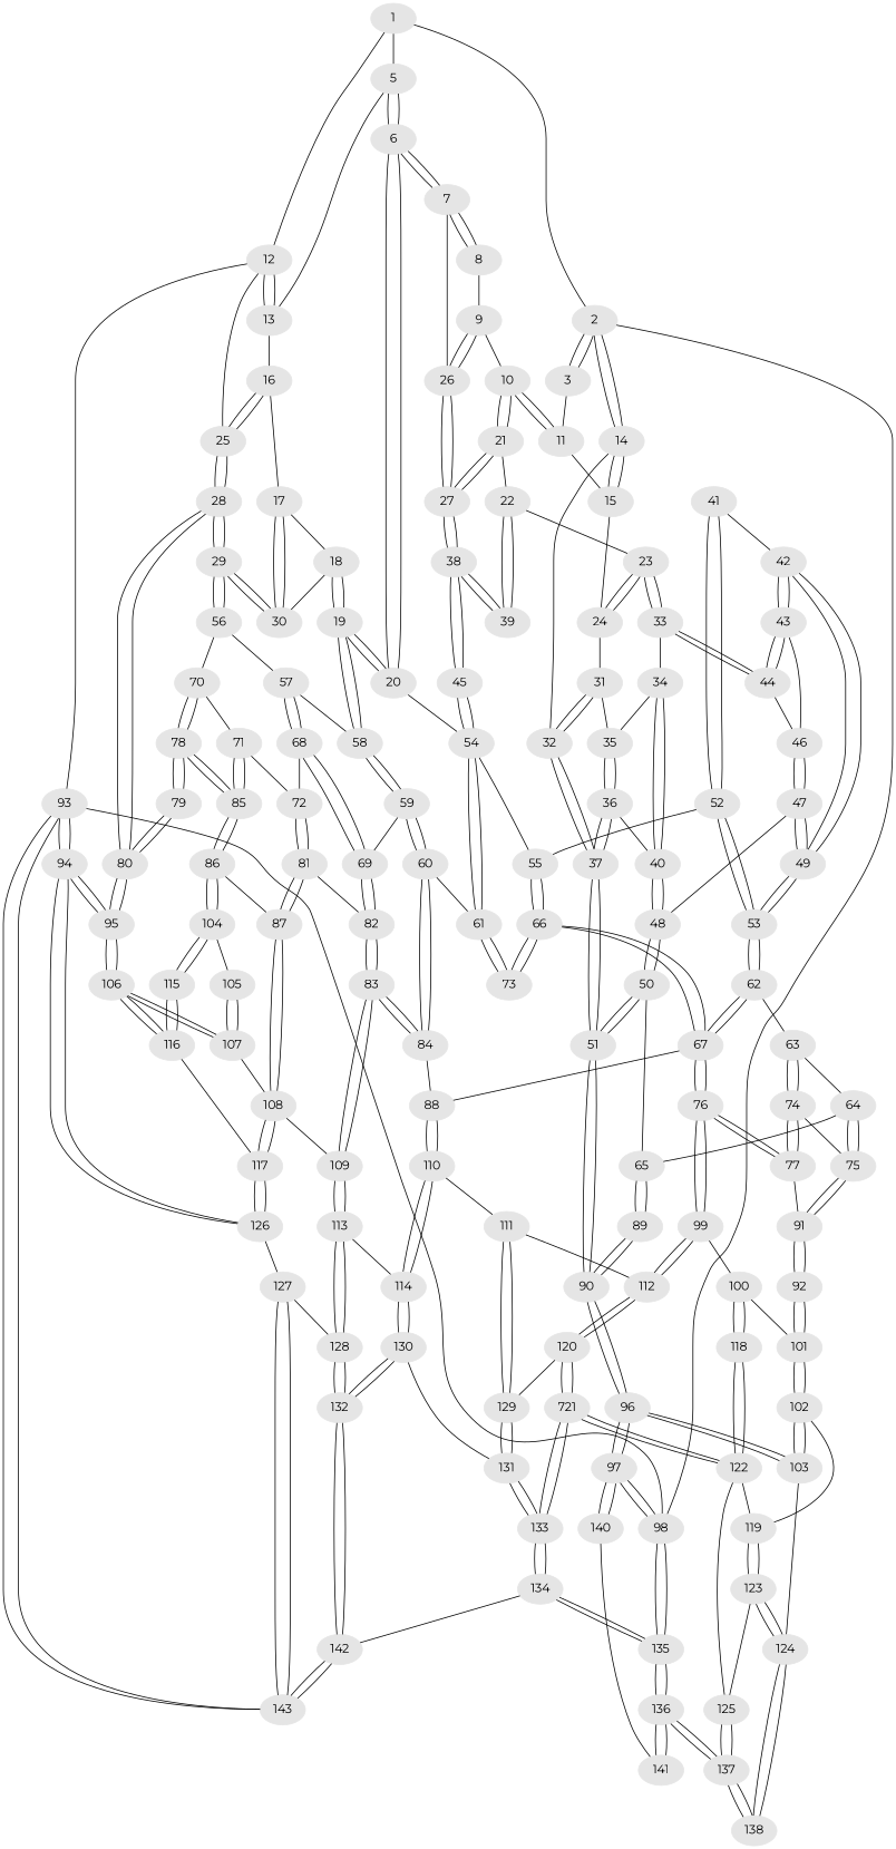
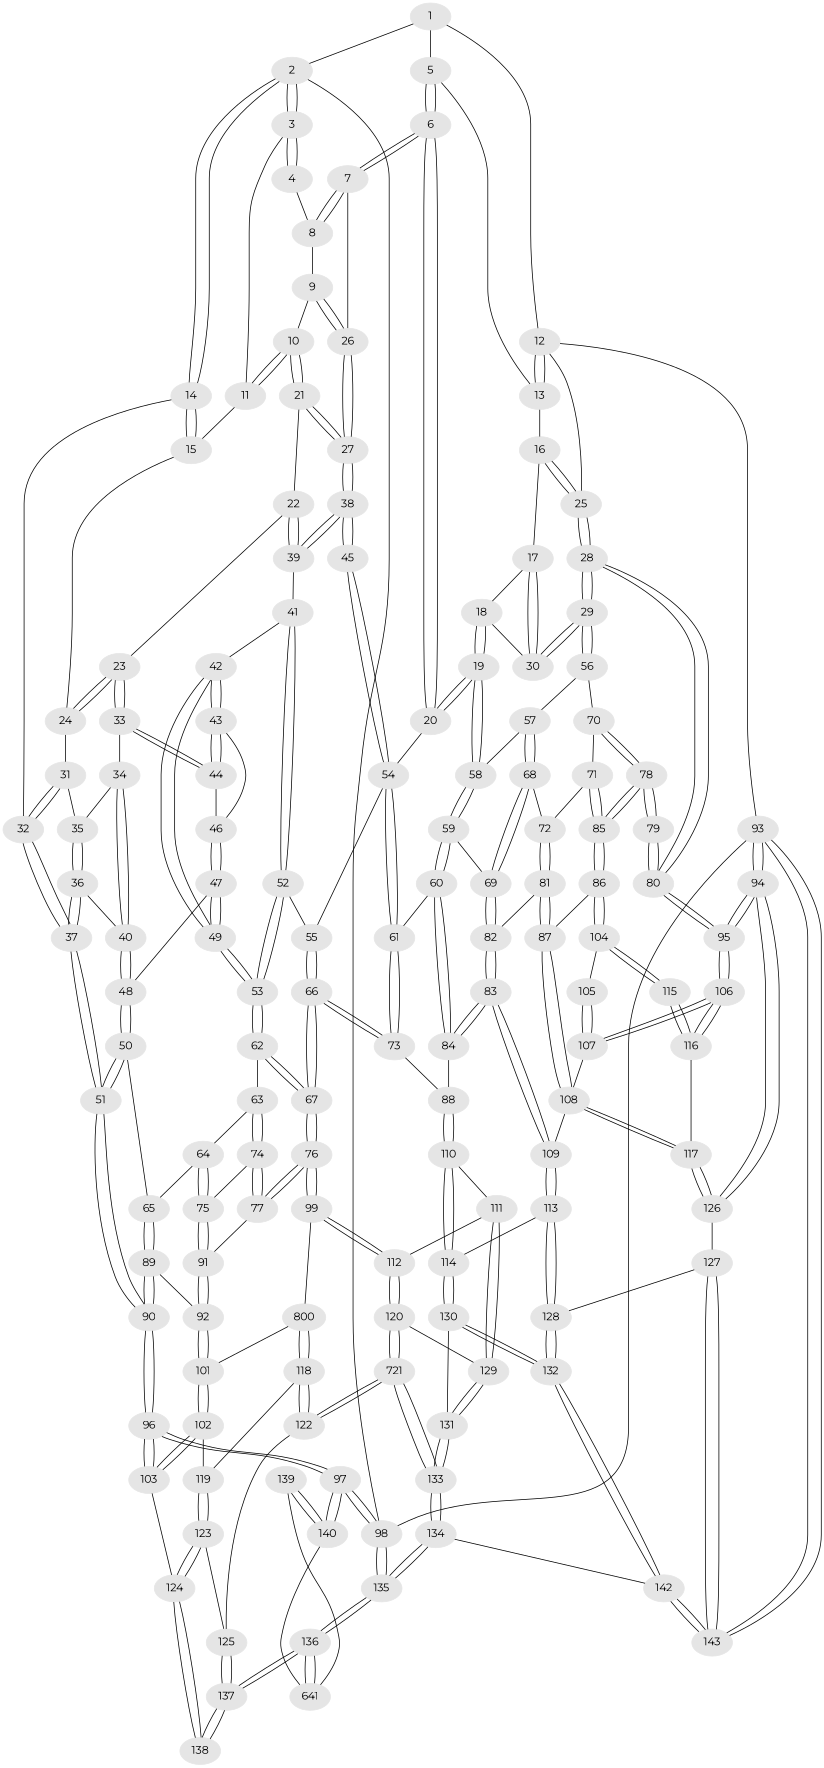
  graph {
    fontname=Montserrat
    node [color=gray90 fontname=Montserrat style=filled]
    edge [fontname=Montserrat]
    1
    2
    5
    12
    3
    14
    98
    6
    13
    25
    93
+   4
    11
    15
    32
    135
    8
    9
    7
    20
    16
    26
    54
    27
    10
    21
    22
    24
    28
    94
    143
    17
    37
    31
    18
    30
    19
    58
    59
    45
    23
    39
    38
    33
    41
    34
    44
    35
    29
    80
    56
    95
    57
    70
    36
    51
    40
    46
    48
    90
    42
    52
    50
    43
    49
    53
    55
    47
    61
    65
    62
    89
    96
    66
    63
    67
    73
    68
    71
    78
    69
    72
    60
    84
    82
    88
    64
    74
    76
    75
    77
    91
    92
    99
    81
    83
    85
    79
    86
    87
    110
-   100
+   100 [label=800]
    112
    106
    108
    109
    113
    104
    105
    115
    117
    111
    114
    101
    97
    103
    102
    126
    127
    107
    116
    140
    124
-   141
+   141 [label=641]
    136
    118
    120
    119
    122
    123
    138
    128
    129
    130
    131
    n136 [label=721]
    132
    125
    133
    134
    137
    142
+   139
    1 -- 2
    1 -- 5
    1 -- 12
    2 -- 3
    2 -- 3
    2 -- 14
    2 -- 14
    2 -- 98
    5 -- 6
    5 -- 6
    5 -- 13
    12 -- 13
    12 -- 13
    12 -- 25
    12 -- 93
+   3 -- 4
+   3 -- 4
    3 -- 11
    14 -- 15
    14 -- 15
    14 -- 32
    98 -- 135
    98 -- 135
    6 -- 7
    6 -- 7
    6 -- 20
    6 -- 20
    13 -- 16
    25 -- 28
    25 -- 28
    93 -- 98
    93 -- 94
    93 -- 94
    93 -- 143
    93 -- 143
+   4 -- 8
    11 -- 15
    15 -- 24
    32 -- 37
    32 -- 37
    135 -- 136
    135 -- 136
    8 -- 9
    9 -- 26
    9 -- 26
    9 -- 10
    7 -- 8
    7 -- 8
    7 -- 26
    20 -- 54
    16 -- 25
    16 -- 25
    16 -- 17
    26 -- 27
    26 -- 27
    54 -- 55
    54 -- 61
    54 -- 61
    27 -- 38
    27 -- 38
    10 -- 11
    10 -- 11
    10 -- 21
    10 -- 21
    21 -- 27
    21 -- 27
    21 -- 22
    22 -- 23
    22 -- 39
    22 -- 39
    24 -- 31
    28 -- 29
    28 -- 29
    28 -- 80
    28 -- 80
    94 -- 95
    94 -- 95
    94 -- 126
    94 -- 126
    17 -- 18
    17 -- 30
    17 -- 30
    37 -- 51
    37 -- 51
    31 -- 32
    31 -- 32
    31 -- 35
    18 -- 30
    18 -- 19
    18 -- 19
    19 -- 20
    19 -- 20
    19 -- 58
    19 -- 58
    58 -- 59
    58 -- 59
    59 -- 69
    59 -- 60
    59 -- 60
    45 -- 54
    45 -- 54
    23 -- 24
    23 -- 24
    23 -- 33
    23 -- 33
+   39 -- 41
    38 -- 45
    38 -- 45
    38 -- 39
    38 -- 39
    33 -- 34
    33 -- 44
    33 -- 44
    41 -- 42
    41 -- 52
    41 -- 52
    34 -- 35
    34 -- 40
    34 -- 40
    44 -- 46
    35 -- 36
    35 -- 36
    29 -- 30
    29 -- 30
    29 -- 56
    29 -- 56
    80 -- 95
    80 -- 95
    56 -- 57
    56 -- 70
    95 -- 106
    95 -- 106
    57 -- 58
    57 -- 68
    57 -- 68
    70 -- 71
    70 -- 78
    70 -- 78
    36 -- 37
    36 -- 37
    36 -- 40
    51 -- 90
    51 -- 90
    40 -- 48
    40 -- 48
    46 -- 47
    46 -- 47
    48 -- 50
    48 -- 50
    90 -- 96
    90 -- 96
    42 -- 43
    42 -- 43
    42 -- 49
    42 -- 49
    52 -- 53
    52 -- 53
    52 -- 55
    50 -- 51
    50 -- 51
    50 -- 65
    43 -- 44
    43 -- 44
    43 -- 46
    49 -- 53
    49 -- 53
    53 -- 62
    53 -- 62
    55 -- 66
    55 -- 66
    47 -- 48
    47 -- 49
    47 -- 49
    61 -- 73
    61 -- 73
    65 -- 89
    65 -- 89
    62 -- 63
    62 -- 67
    62 -- 67
    89 -- 90
    89 -- 90
+   89 -- 92
    96 -- 97
    96 -- 97
    96 -- 103
    96 -- 103
    66 -- 67
    66 -- 67
    66 -- 73
    66 -- 73
    63 -- 64
    63 -- 74
    63 -- 74
    67 -- 76
    67 -- 76
-   67 -- 88
+   73 -- 88
    68 -- 69
    68 -- 69
    68 -- 72
    71 -- 72
    71 -- 85
    71 -- 85
    78 -- 85
    78 -- 85
    78 -- 79
    78 -- 79
    69 -- 82
    69 -- 82
    72 -- 81
    72 -- 81
    60 -- 61
    60 -- 84
    60 -- 84
    84 -- 88
    82 -- 83
    82 -- 83
    88 -- 110
    88 -- 110
    64 -- 65
    64 -- 75
    64 -- 75
    74 -- 75
    74 -- 77
    74 -- 77
    76 -- 77
    76 -- 77
    76 -- 99
    76 -- 99
    75 -- 91
    75 -- 91
    77 -- 91
    91 -- 92
    91 -- 92
    92 -- 101
    92 -- 101
    99 -- 100
    99 -- 112
    99 -- 112
    81 -- 82
    81 -- 87
    81 -- 87
    83 -- 84
    83 -- 84
    83 -- 109
    83 -- 109
    85 -- 86
    85 -- 86
    79 -- 80
    79 -- 80
    86 -- 87
    86 -- 104
    86 -- 104
    87 -- 108
    87 -- 108
    110 -- 111
    110 -- 114
    110 -- 114
    100 -- 101
    100 -- 118
    100 -- 118
    112 -- 120
    112 -- 120
    106 -- 107
    106 -- 107
    106 -- 116
    106 -- 116
    108 -- 109
    108 -- 117
    108 -- 117
    109 -- 113
    109 -- 113
    113 -- 114
    113 -- 128
    113 -- 128
    104 -- 105
    104 -- 115
    104 -- 115
    105 -- 107
    105 -- 107
    115 -- 116
    115 -- 116
    117 -- 126
    117 -- 126
    111 -- 112
    111 -- 129
    111 -- 129
    114 -- 130
    114 -- 130
    101 -- 102
    101 -- 102
    97 -- 98
    97 -- 98
    97 -- 140
    97 -- 140
    103 -- 124
    102 -- 103
    102 -- 103
    102 -- 119
    126 -- 127
    127 -- 143
    127 -- 143
    127 -- 128
    107 -- 108
    116 -- 117
    140 -- 141
    124 -- 138
    124 -- 138
    136 -- 141
    136 -- 141
    136 -- 137
    136 -- 137
-   122 -- 119
+   118 -- 119
    118 -- 122
    118 -- 122
    120 -- 129
    120 -- n136
    120 -- n136
    119 -- 123
    119 -- 123
    122 -- 125
    123 -- 124
    123 -- 124
    123 -- 125
    128 -- 132
    128 -- 132
    129 -- 131
    129 -- 131
    130 -- 131
    130 -- 132
    130 -- 132
    131 -- 133
    131 -- 133
    n136 -- 122
    n136 -- 122
    n136 -- 133
    n136 -- 133
    132 -- 142
    132 -- 142
    125 -- 137
    125 -- 137
    133 -- 134
    133 -- 134
    134 -- 135
    134 -- 135
    134 -- 142
    137 -- 138
    137 -- 138
    142 -- 143
    142 -- 143
+   139 -- 140
+   139 -- 140
+   139 -- 141
  }
